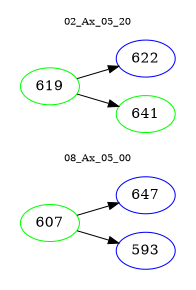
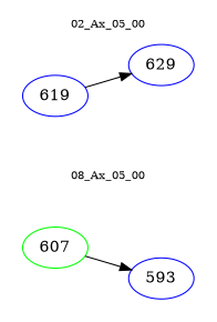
  digraph {
    rankdir=LR
    node [color=green]
    edge [color=black]
    n1 [label=607]
    n2 [color=blue label=593]
-   n3 [color=blue label=647]
-   n4 [label=619]
-   n5 [label=641]
-   n6 [color=blue label=622]
+   n4 [color=blue label=619]
+   n6 [color=blue label=629]
    subgraph cluster_1 {
      color=white
      fontsize=10
      label="08_Ax_05_00"
      n1
      n2
-     n3
    }
    subgraph cluster_2 {
      color=white
      fontsize=10
-     label="02_Ax_05_20"
+     label="02_Ax_05_00"
      n4
-     n5
      n6
    }
    n1 -> n2
-   n1 -> n3
-   n4 -> n5
    n4 -> n6
  }
